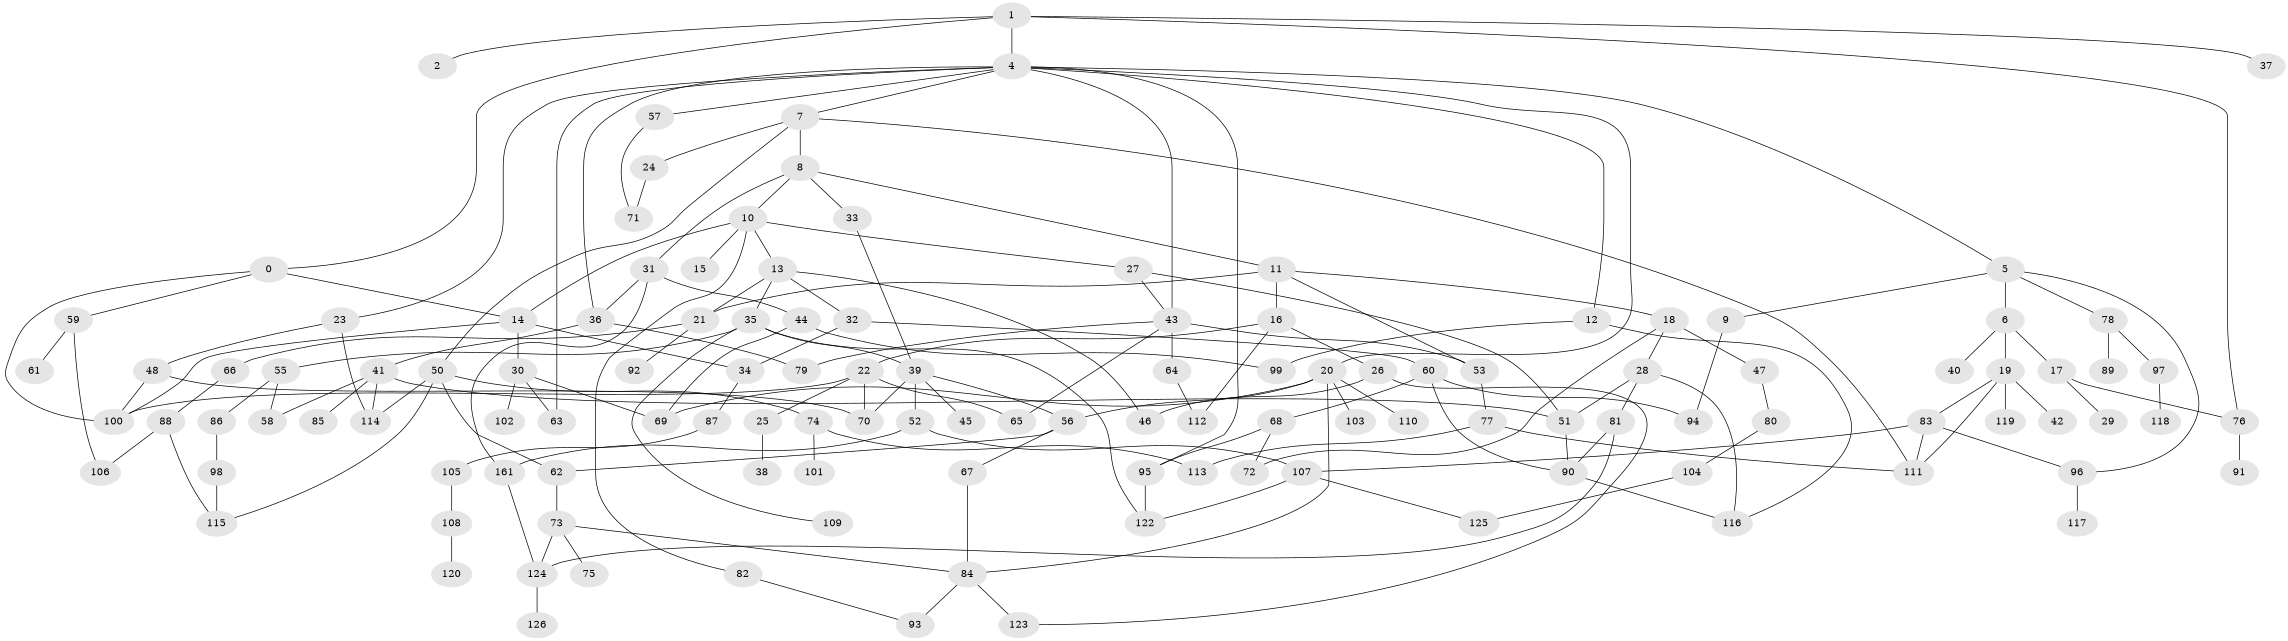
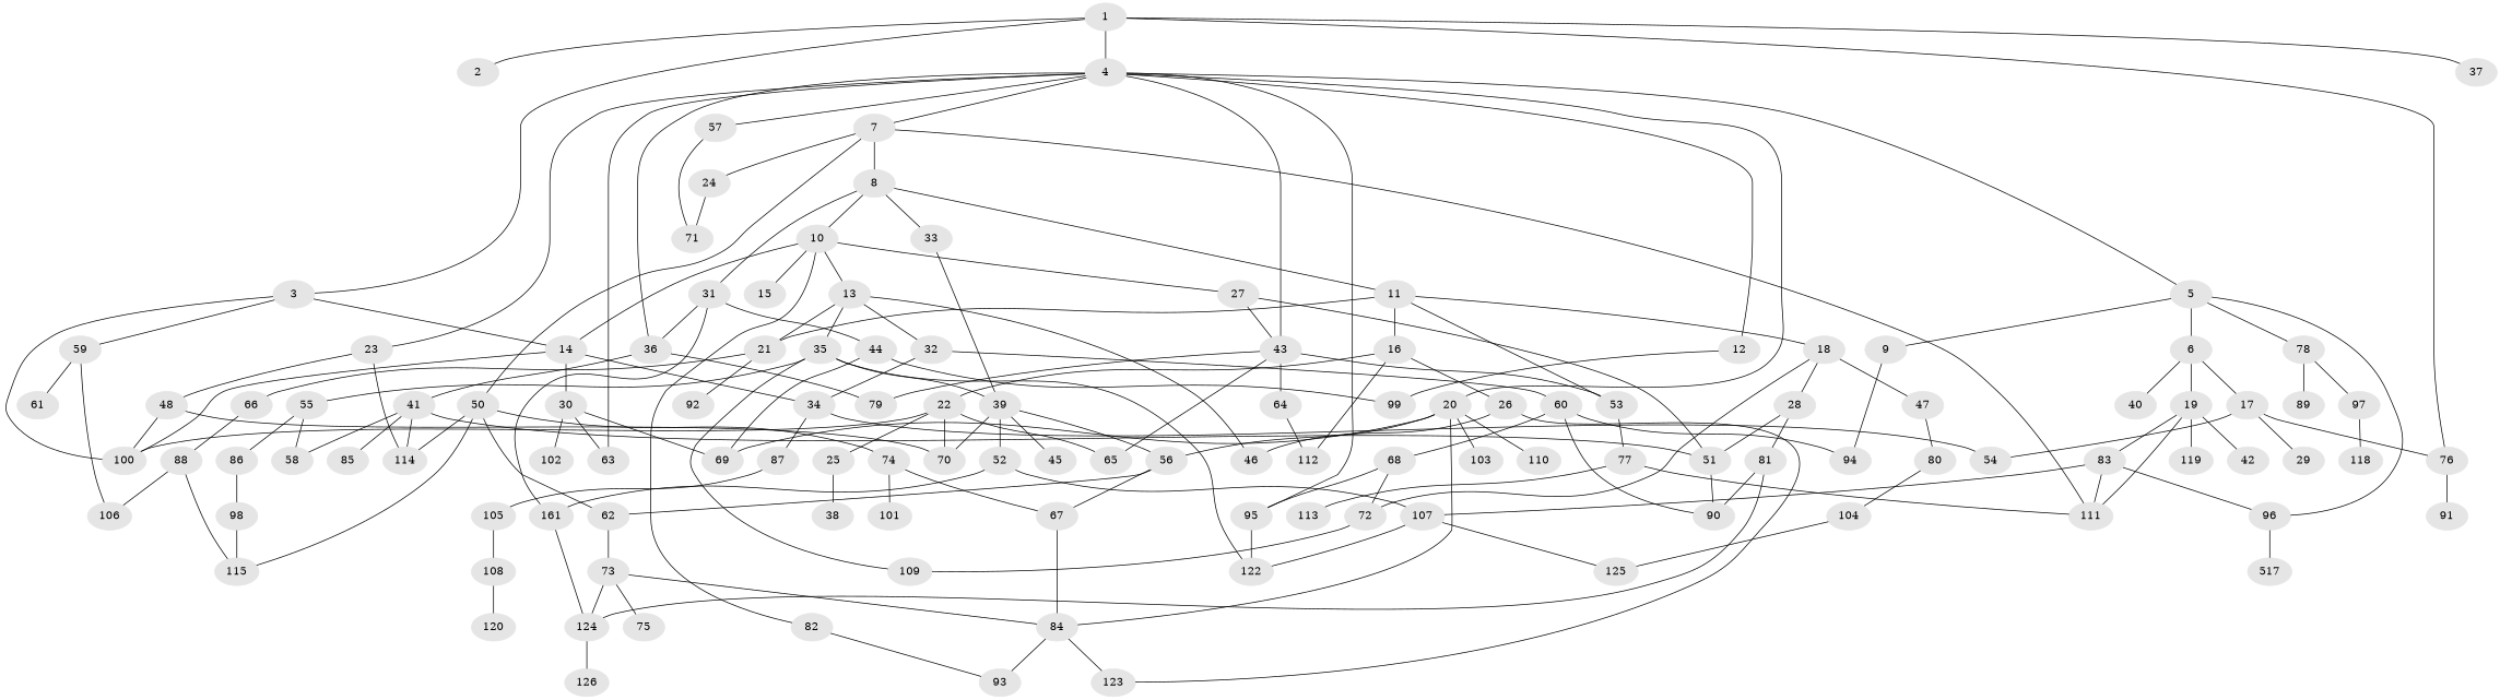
  graph {
    node [color=gray90 style=filled]
    1
    2
-   3 [label=0]
+   3
    4
    37
    76
    14
    59
    100
    5
    7
    12
    20
    23
    36
    43
    57
    63
    95
    91
    30
    34
    61
    106
    6
    9
    78
    96
    8
    24
    50
    111
    99
-   116
    56
    69
    103
    110
    84
    48
    114
    41
    79
    53
    65
    64
    71
    122
    17
    19
    40
    94
    89
    97
-   117
+   117 [label=517]
    29
+   54
    42
    83
    119
    10
    11
    31
    33
    62
    74
    115
    13
    15
    27
    82
    16
    18
    21
    44
    n76 [label=161]
    39
    32
    35
    46
    51
    93
    22
    26
    112
    28
    47
    72
    66
    92
    77
    60
    55
    109
    102
    87
    25
    70
    123
    81
    80
    107
    67
    88
    38
    90
    124
    68
    45
    52
    105
    58
    86
    85
    104
    73
    101
    113
    125
    98
    75
    126
    118
    108
    120
    1 -- 2
    1 -- 3
    1 -- 4
    1 -- 37
    1 -- 76
    3 -- 14
    3 -- 59
    3 -- 100
    4 -- 5
    4 -- 7
    4 -- 12
    4 -- 20
    4 -- 23
    4 -- 36
    4 -- 43
    4 -- 57
    4 -- 63
    4 -- 95
    76 -- 91
    14 -- 100
    14 -- 30
    14 -- 34
    59 -- 61
    59 -- 106
    5 -- 6
    5 -- 9
    5 -- 78
    5 -- 96
    7 -- 8
    7 -- 24
    7 -- 50
    7 -- 111
    12 -- 99
-   12 -- 116
    20 -- 56
    20 -- 69
    20 -- 103
    20 -- 110
    20 -- 84
    23 -- 48
    23 -- 114
    36 -- 41
    36 -- 79
    43 -- 79
    43 -- 53
    43 -- 65
    43 -- 64
    57 -- 71
    95 -- 122
    30 -- 63
    30 -- 69
    30 -- 102
+   34 -- 54
    34 -- 87
    6 -- 17
    6 -- 19
    6 -- 40
    9 -- 94
    78 -- 89
    78 -- 97
    96 -- 117
    8 -- 10
    8 -- 11
    8 -- 31
    8 -- 33
    24 -- 71
    50 -- 114
    50 -- 62
    50 -- 74
    50 -- 115
    56 -- 62
    56 -- 67
    84 -- 93
    84 -- 123
    48 -- 100
    48 -- 70
    41 -- 114
    41 -- 51
    41 -- 58
    41 -- 85
    53 -- 77
    64 -- 112
    17 -- 76
    17 -- 29
+   17 -- 54
    19 -- 111
    19 -- 42
    19 -- 83
    19 -- 119
    97 -- 118
    83 -- 96
    83 -- 111
    83 -- 107
    10 -- 14
    10 -- 13
    10 -- 15
    10 -- 27
    10 -- 82
    11 -- 53
    11 -- 16
    11 -- 18
    11 -- 21
    31 -- 36
    31 -- 44
    31 -- n76
    33 -- 39
    62 -- 73
    74 -- 101
-   74 -- 113
+   74 -- 67
    13 -- 21
    13 -- 32
    13 -- 35
    13 -- 46
    27 -- 43
    27 -- 51
    82 -- 93
    16 -- 22
    16 -- 26
    16 -- 112
    18 -- 28
    18 -- 47
    18 -- 72
    21 -- 66
    21 -- 92
    44 -- 99
    44 -- 69
    n76 -- 124
    39 -- 56
    39 -- 70
    39 -- 45
    39 -- 52
    32 -- 34
    32 -- 60
    35 -- 122
    35 -- 39
    35 -- 55
    35 -- 109
    51 -- 90
    22 -- 100
    22 -- 65
    22 -- 25
    22 -- 70
    26 -- 46
    26 -- 123
-   28 -- 116
    28 -- 51
    28 -- 81
    47 -- 80
+   72 -- 109
    66 -- 88
    77 -- 111
    77 -- 113
    60 -- 94
    60 -- 90
    60 -- 68
    55 -- 58
    55 -- 86
    87 -- 105
    25 -- 38
    81 -- 90
    81 -- 124
    80 -- 104
    107 -- 122
    107 -- 125
    67 -- 84
    88 -- 106
    88 -- 115
-   90 -- 116
    124 -- 126
    68 -- 95
    68 -- 72
    52 -- n76
    52 -- 107
    105 -- 108
    86 -- 98
    104 -- 125
    73 -- 84
    73 -- 124
    73 -- 75
    98 -- 115
    108 -- 120
  }
